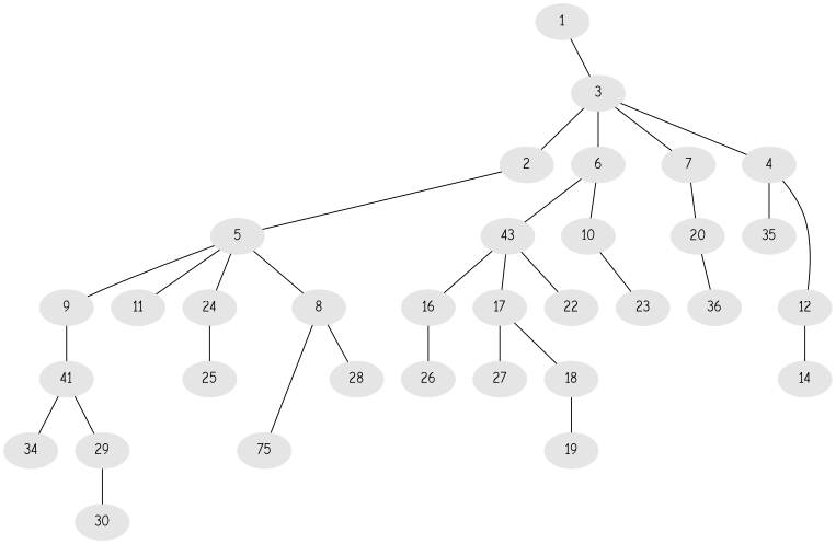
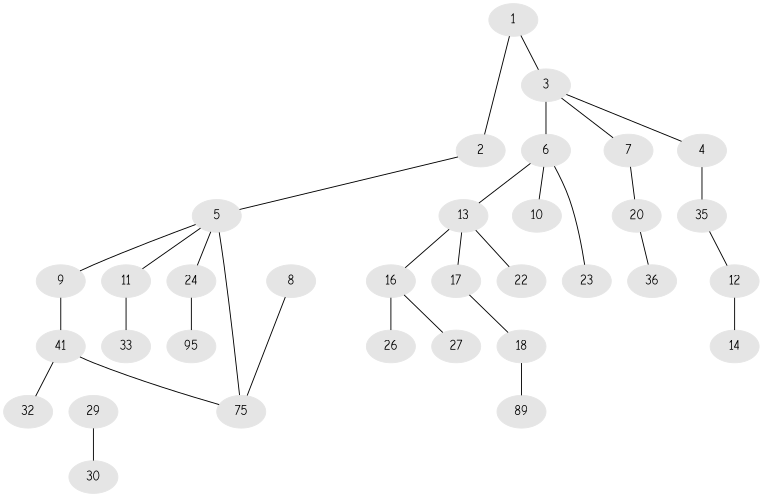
  graph {
    fontname="Comic Neue"
    node [color=gray90 fontname="Comic Neue" style=filled]
    edge [fontname="Comic Neue" weight=1.0]
    1
    2
    3
    5
    4
    6
    7
    8
    9
    11
    24
    12
    n13 [label=35]
    10
-   13 [label=43]
+   13
    20
    14
    n18 [label=75]
-   28
    n20 [label=41]
-   25
+   33
+   25 [label=95]
    23
    16
    17
    22
    n27 [label=36]
    29
-   32 [label=34]
+   32
    26
    18
    27
-   19
+   19 [label=89]
    30
-   3 -- 2
+   1 -- 2
    1 -- 3
    2 -- 5
    3 -- 4
    3 -- 6
    3 -- 7
-   5 -- 8
+   5 -- n18
    5 -- 9
    5 -- 11
    5 -- 24
-   4 -- 12
+   n13 -- 12
    4 -- n13
    6 -- 10
    6 -- 13
    7 -- 20
    8 -- n18
-   8 -- 28
    9 -- n20
+   11 -- 33
    24 -- 25
    12 -- 14 [weight=2.0]
-   10 -- 23
+   6 -- 23
    13 -- 16
    13 -- 17
    13 -- 22
    20 -- n27
-   n20 -- 29
+   n20 -- n18
    n20 -- 32
    16 -- 26
    17 -- 18
-   17 -- 27
+   16 -- 27
    29 -- 30
    18 -- 19 [weight=2.0]
  }
